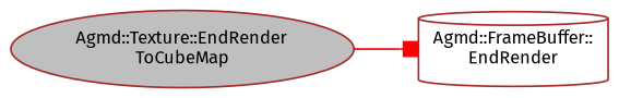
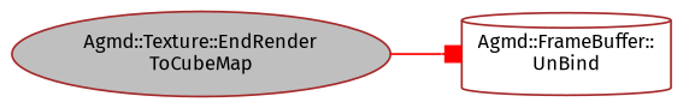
  digraph {
    rankdir=LR
    fontname="Fira Sans"
    node [color=brown fontname="Fira Sans" fontsize=10 style=filled]
    n1 [fillcolor=grey75 fontcolor=black height=0.2 label="Agmd::Texture::EndRender\lToCubeMap" shape=ellipse width=0.4]
-   n2 [fillcolor=white height=0.2 label="Agmd::FrameBuffer::\lEndRender" shape=cylinder width=0.4]
+   n2 [fillcolor=white height=0.2 label="Agmd::FrameBuffer::\lUnBind" shape=cylinder width=0.4]
    n1 -> n2 [color=red fontname="Fira Sans" fontsize=10 labelfontname=Helvetica labelfontsize=10 style=solid arrowhead=box]
  }
